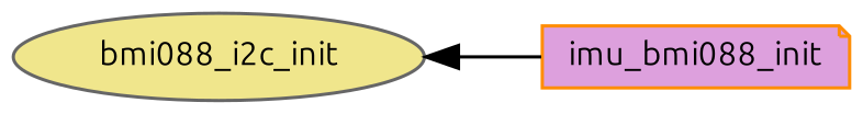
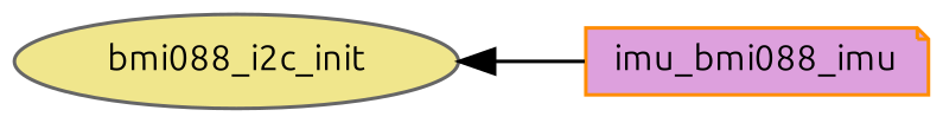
  digraph {
    rankdir=LR
    fontname=Ubuntu
    node [fontname=Ubuntu fontsize=10 style=filled]
    n1 [color=gray40 fillcolor=khaki fontcolor=black height=0.2 label=bmi088_i2c_init shape=ellipse width=0.4]
-   n2 [color=darkorange fillcolor=plum height=0.2 label=imu_bmi088_init shape=note width=0.4]
+   n2 [color=darkorange fillcolor=plum height=0.2 label=imu_bmi088_imu shape=note width=0.4]
    n1 -> n2 [color=black dir=back fontname=Ubuntu fontsize=10 labelfontname=FreeSans labelfontsize=10 style=solid]
  }
